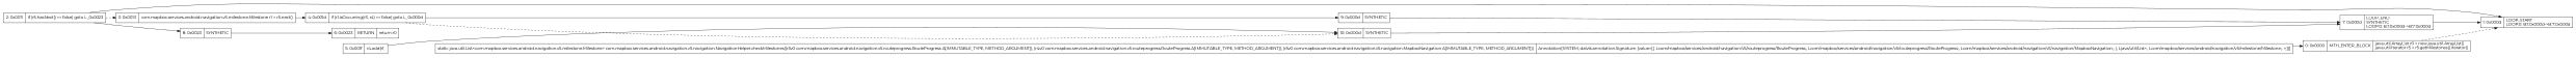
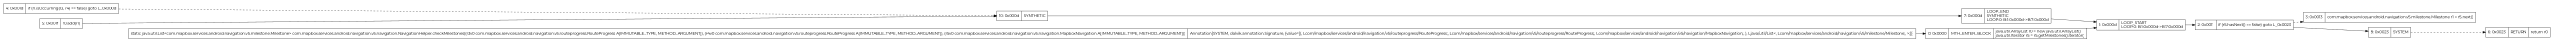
  digraph {
    fontname=Montserrat
    rankdir=LR
    node [fontname=Montserrat shape=record]
    edge [fontname=Montserrat]
    n1 [label="{0\:\ 0x0000|MTH_ENTER_BLOCK\l|java.util.ArrayList r0 = new java.util.ArrayList()\ljava.util.Iterator r5 = r5.getMilestones().iterator()\l}"]
    n2 [label="{1\:\ 0x000d|LOOP_START\lLOOP:0: B:1:0x000d\-\>B:7:0x000d\l}"]
    n3 [label="{2\:\ 0x0011|if (r5.hasNext() == false) goto L_0x0023\l}"]
    n4 [label="{3\:\ 0x0013|com.mapbox.services.android.navigation.v5.milestone.Milestone r1 = r5.next()\l}"]
-   n5 [label="{8\:\ 0x0023|SYNTHETIC\l}"]
+   n5 [label="{8\:\ 0x0023|SYSTEM\l}"]
    n6 [label="{4\:\ 0x001d|if (r1.isOccurring(r3, r4) == false) goto L_0x000d\l}"]
    n7 [label="{6\:\ 0x0023|RETURN\l|return r0\l}"]
-   n8 [label="{9\:\ 0x000d|SYNTHETIC\l}"]
    n9 [label="{10\:\ 0x000d|SYNTHETIC\l}"]
-   n10 [label="{5\:\ 0x001f|r4.add(r1)\l}"]
+   n10 [label="{5\:\ 0x001f|r0.add(r1)\l}"]
    n11 [label="{7\:\ 0x000d|LOOP_END\lSYNTHETIC\lLOOP:0: B:1:0x000d\-\>B:7:0x000d\l}"]
    n12 [label="{static java.util.List\<com.mapbox.services.android.navigation.v5.milestone.Milestone\> com.mapbox.services.android.navigation.v5.navigation.NavigationHelper.checkMilestones((r3v0 com.mapbox.services.android.navigation.v5.routeprogress.RouteProgress A[IMMUTABLE_TYPE, METHOD_ARGUMENT]), (r4v0 com.mapbox.services.android.navigation.v5.routeprogress.RouteProgress A[IMMUTABLE_TYPE, METHOD_ARGUMENT]), (r5v0 com.mapbox.services.android.navigation.v5.navigation.MapboxNavigation A[IMMUTABLE_TYPE, METHOD_ARGUMENT]))  | Annotation[SYSTEM, dalvik.annotation.Signature, \{value=[(, Lcom\/mapbox\/services\/android\/navigation\/v5\/routeprogress\/RouteProgress;, Lcom\/mapbox\/services\/android\/navigation\/v5\/routeprogress\/RouteProgress;, Lcom\/mapbox\/services\/android\/navigation\/v5\/navigation\/MapboxNavigation;, ), Ljava\/util\/List\<, Lcom\/mapbox\/services\/android\/navigation\/v5\/milestone\/Milestone;, \>;]\}]\l}"]
-   n1 -> n2 [style=dashed]
-   n3 -> n2
+   n1 -> n2
+   n2 -> n3
    n3 -> n4 [style=dashed]
    n3 -> n5
-   n4 -> n6
-   n5 -> n7
-   n6 -> n8
+   n5 -> n7 [style=dashed]
    n6 -> n9 [style=dashed]
-   n8 -> n11
    n9 -> n11
    n10 -> n9
    n11 -> n2
    n12 -> n1
  }
